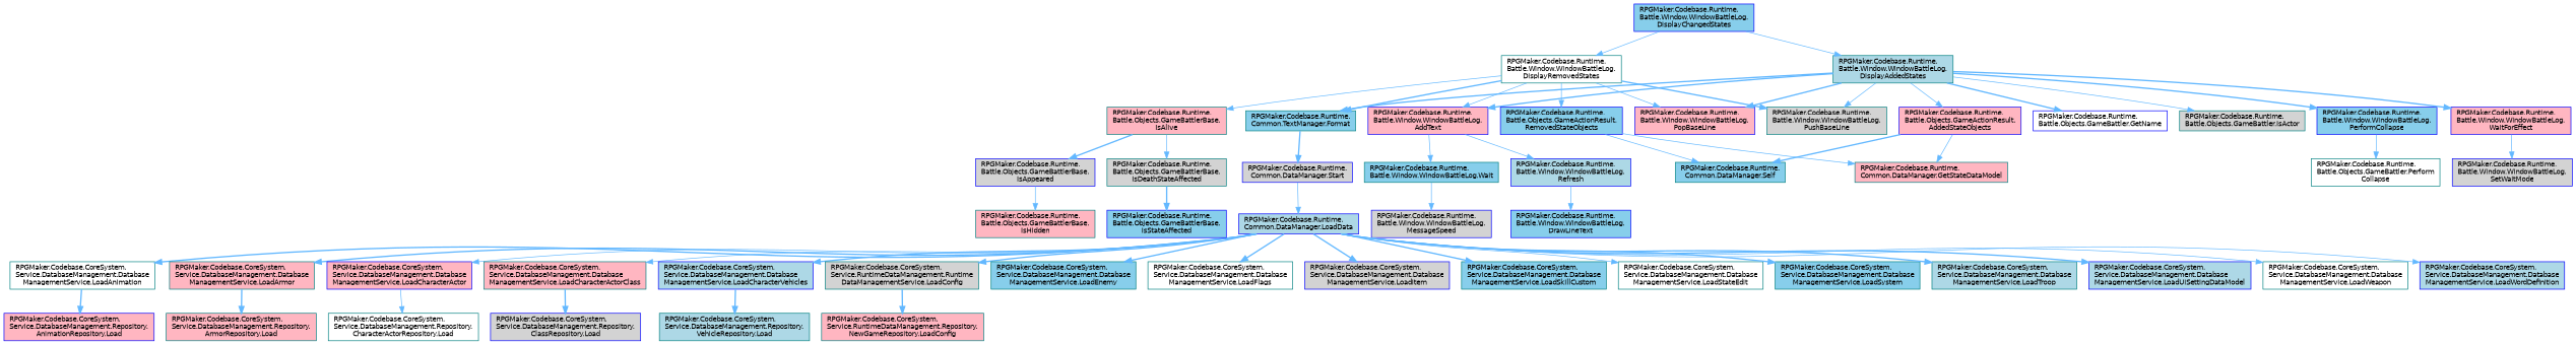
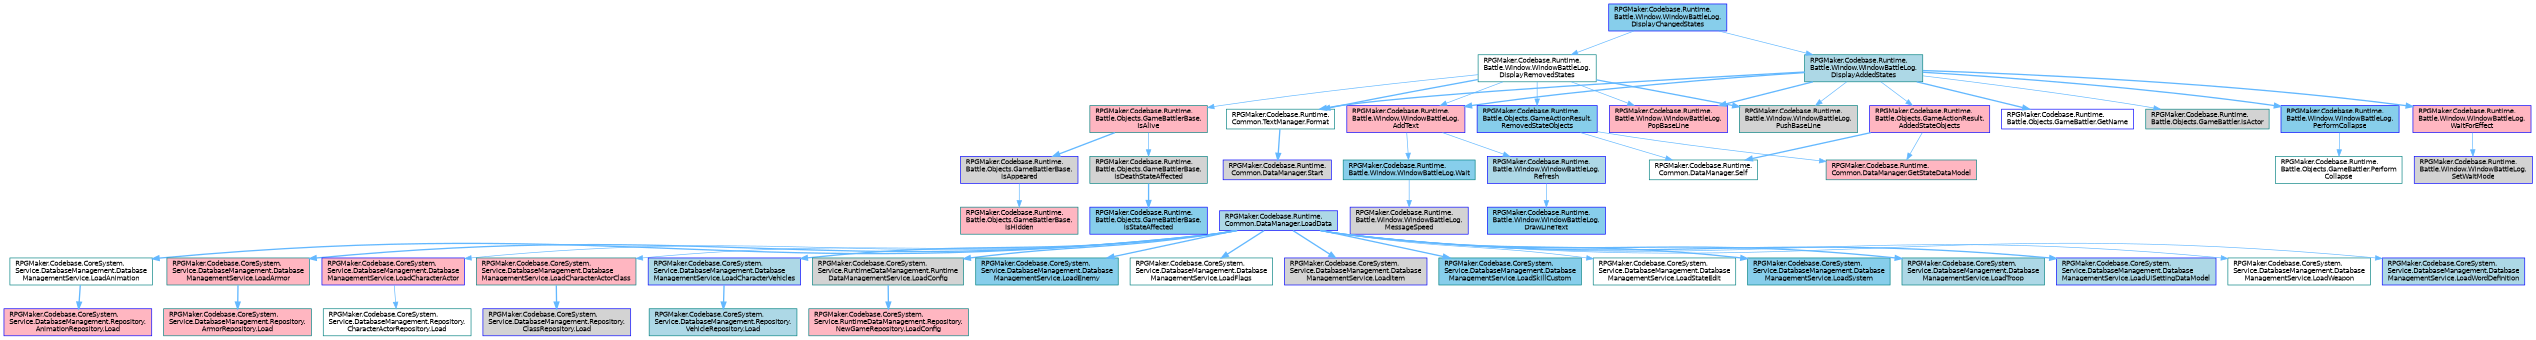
  digraph {
    rankdir=TB
    node [color=teal fillcolor=lightpink fontname=Helvetica fontsize=10 shape=box style=filled]
    edge [color=steelblue1 fontname=Helvetica fontsize=10 labelfontname=Helvetica labelfontsize=10 style=bold]
    n1 [color=blue fillcolor=skyblue fontcolor=black height=0.2 label="RPGMaker.Codebase.Runtime.\lBattle.Window.WindowBattleLog.\lDisplayChangedStates" width=0.4]
    n2 [fillcolor=lightblue height=0.2 label="RPGMaker.Codebase.Runtime.\lBattle.Window.WindowBattleLog.\lDisplayAddedStates" width=0.4]
    n3 [fillcolor=white height=0.2 label="RPGMaker.Codebase.Runtime.\lBattle.Window.WindowBattleLog.\lDisplayRemovedStates" width=0.4]
    n4 [color=blue height=0.2 label="RPGMaker.Codebase.Runtime.\lBattle.Objects.GameActionResult.\lAddedStateObjects" width=0.4]
    n5 [color=blue height=0.2 label="RPGMaker.Codebase.Runtime.\lBattle.Window.WindowBattleLog.\lAddText" width=0.4]
-   n6 [fillcolor=skyblue height=0.2 label="RPGMaker.Codebase.Runtime.\lCommon.TextManager.Format" width=0.4]
+   n6 [fillcolor=white height=0.2 label="RPGMaker.Codebase.Runtime.\lCommon.TextManager.Format" width=0.4]
    n7 [color=blue fillcolor=white height=0.2 label="RPGMaker.Codebase.Runtime.\lBattle.Objects.GameBattler.GetName" width=0.4]
    n8 [fillcolor=lightgrey height=0.2 label="RPGMaker.Codebase.Runtime.\lBattle.Objects.GameBattler.IsActor" width=0.4]
    n9 [color=blue fillcolor=skyblue height=0.2 label="RPGMaker.Codebase.Runtime.\lBattle.Window.WindowBattleLog.\lPerformCollapse" width=0.4]
    n10 [color=blue height=0.2 label="RPGMaker.Codebase.Runtime.\lBattle.Window.WindowBattleLog.\lPopBaseLine" width=0.4]
    n11 [fillcolor=lightgrey height=0.2 label="RPGMaker.Codebase.Runtime.\lBattle.Window.WindowBattleLog.\lPushBaseLine" width=0.4]
    n12 [color=blue height=0.2 label="RPGMaker.Codebase.Runtime.\lBattle.Window.WindowBattleLog.\lWaitForEffect" width=0.4]
    n13 [height=0.2 label="RPGMaker.Codebase.Runtime.\lBattle.Objects.GameBattlerBase.\lIsAlive" width=0.4]
    n14 [color=blue fillcolor=skyblue height=0.2 label="RPGMaker.Codebase.Runtime.\lBattle.Objects.GameActionResult.\lRemovedStateObjects" width=0.4]
    n15 [height=0.2 label="RPGMaker.Codebase.Runtime.\lCommon.DataManager.GetStateDataModel" width=0.4]
-   n16 [fillcolor=skyblue height=0.2 label="RPGMaker.Codebase.Runtime.\lCommon.DataManager.Self" width=0.4]
+   n16 [fillcolor=white height=0.2 label="RPGMaker.Codebase.Runtime.\lCommon.DataManager.Self" width=0.4]
    n17 [color=blue fillcolor=lightblue height=0.2 label="RPGMaker.Codebase.Runtime.\lBattle.Window.WindowBattleLog.\lRefresh" width=0.4]
    n18 [fillcolor=skyblue height=0.2 label="RPGMaker.Codebase.Runtime.\lBattle.Window.WindowBattleLog.Wait" width=0.4]
    n19 [color=blue fillcolor=lightgrey height=0.2 label="RPGMaker.Codebase.Runtime.\lCommon.DataManager.Start" width=0.4]
    n20 [fillcolor=white height=0.2 label="RPGMaker.Codebase.Runtime.\lBattle.Objects.GameBattler.Perform\lCollapse" width=0.4]
    n21 [color=blue fillcolor=lightgrey height=0.2 label="RPGMaker.Codebase.Runtime.\lBattle.Window.WindowBattleLog.\lSetWaitMode" width=0.4]
    n22 [color=blue fillcolor=lightblue height=0.2 label="RPGMaker.Codebase.Runtime.\lCommon.DataManager.LoadData" width=0.4]
    n23 [fillcolor=white height=0.2 label="RPGMaker.Codebase.CoreSystem.\lService.DatabaseManagement.Database\lManagementService.LoadAnimation" width=0.4]
    n24 [height=0.2 label="RPGMaker.Codebase.CoreSystem.\lService.DatabaseManagement.Database\lManagementService.LoadArmor" width=0.4]
    n25 [color=blue height=0.2 label="RPGMaker.Codebase.CoreSystem.\lService.DatabaseManagement.Database\lManagementService.LoadCharacterActor" width=0.4]
    n26 [height=0.2 label="RPGMaker.Codebase.CoreSystem.\lService.DatabaseManagement.Database\lManagementService.LoadCharacterActorClass" width=0.4]
    n27 [color=blue fillcolor=lightblue height=0.2 label="RPGMaker.Codebase.CoreSystem.\lService.DatabaseManagement.Database\lManagementService.LoadCharacterVehicles" width=0.4]
    n28 [fillcolor=lightgrey height=0.2 label="RPGMaker.Codebase.CoreSystem.\lService.RuntimeDataManagement.Runtime\lDataManagementService.LoadConfig" width=0.4]
    n29 [fillcolor=skyblue height=0.2 label="RPGMaker.Codebase.CoreSystem.\lService.DatabaseManagement.Database\lManagementService.LoadEnemy" width=0.4]
    n30 [fillcolor=white height=0.2 label="RPGMaker.Codebase.CoreSystem.\lService.DatabaseManagement.Database\lManagementService.LoadFlags" width=0.4]
    n31 [color=blue fillcolor=lightgrey height=0.2 label="RPGMaker.Codebase.CoreSystem.\lService.DatabaseManagement.Database\lManagementService.LoadItem" width=0.4]
    n32 [fillcolor=skyblue height=0.2 label="RPGMaker.Codebase.CoreSystem.\lService.DatabaseManagement.Database\lManagementService.LoadSkillCustom" width=0.4]
    n33 [fillcolor=white height=0.2 label="RPGMaker.Codebase.CoreSystem.\lService.DatabaseManagement.Database\lManagementService.LoadStateEdit" width=0.4]
    n34 [fillcolor=skyblue height=0.2 label="RPGMaker.Codebase.CoreSystem.\lService.DatabaseManagement.Database\lManagementService.LoadSystem" width=0.4]
    n35 [fillcolor=lightblue height=0.2 label="RPGMaker.Codebase.CoreSystem.\lService.DatabaseManagement.Database\lManagementService.LoadTroop" width=0.4]
    n36 [color=blue fillcolor=lightblue height=0.2 label="RPGMaker.Codebase.CoreSystem.\lService.DatabaseManagement.Database\lManagementService.LoadUiSettingDataModel" width=0.4]
    n37 [fillcolor=white height=0.2 label="RPGMaker.Codebase.CoreSystem.\lService.DatabaseManagement.Database\lManagementService.LoadWeapon" width=0.4]
    n38 [color=blue fillcolor=lightblue height=0.2 label="RPGMaker.Codebase.CoreSystem.\lService.DatabaseManagement.Database\lManagementService.LoadWordDefinition" width=0.4]
    n39 [color=blue height=0.2 label="RPGMaker.Codebase.CoreSystem.\lService.DatabaseManagement.Repository.\lAnimationRepository.Load" width=0.4]
    n40 [height=0.2 label="RPGMaker.Codebase.CoreSystem.\lService.DatabaseManagement.Repository.\lArmorRepository.Load" width=0.4]
    n41 [fillcolor=white height=0.2 label="RPGMaker.Codebase.CoreSystem.\lService.DatabaseManagement.Repository.\lCharacterActorRepository.Load" width=0.4]
    n42 [color=blue fillcolor=lightgrey height=0.2 label="RPGMaker.Codebase.CoreSystem.\lService.DatabaseManagement.Repository.\lClassRepository.Load" width=0.4]
    n43 [fillcolor=lightblue height=0.2 label="RPGMaker.Codebase.CoreSystem.\lService.DatabaseManagement.Repository.\lVehicleRepository.Load" width=0.4]
    n44 [height=0.2 label="RPGMaker.Codebase.CoreSystem.\lService.RuntimeDataManagement.Repository.\lNewGameRepository.LoadConfig" width=0.4]
    n45 [color=blue fillcolor=skyblue height=0.2 label="RPGMaker.Codebase.Runtime.\lBattle.Window.WindowBattleLog.\lDrawLineText" width=0.4]
    n46 [color=blue fillcolor=lightgrey height=0.2 label="RPGMaker.Codebase.Runtime.\lBattle.Window.WindowBattleLog.\lMessageSpeed" width=0.4]
    n47 [color=blue fillcolor=lightgrey height=0.2 label="RPGMaker.Codebase.Runtime.\lBattle.Objects.GameBattlerBase.\lIsAppeared" width=0.4]
    n48 [fillcolor=lightgrey height=0.2 label="RPGMaker.Codebase.Runtime.\lBattle.Objects.GameBattlerBase.\lIsDeathStateAffected" width=0.4]
    n49 [height=0.2 label="RPGMaker.Codebase.Runtime.\lBattle.Objects.GameBattlerBase.\lIsHidden" width=0.4]
    n50 [color=blue fillcolor=skyblue height=0.2 label="RPGMaker.Codebase.Runtime.\lBattle.Objects.GameBattlerBase.\lIsStateAffected" width=0.4]
    n1 -> n2 [style=solid]
    n1 -> n3 [style=solid]
    n2 -> n4 [style=solid]
    n2 -> n5
    n2 -> n6
    n2 -> n7
    n2 -> n8 [style=solid]
    n2 -> n9
    n2 -> n10
    n2 -> n11 [style=solid]
    n2 -> n12
    n3 -> n5 [style=solid]
    n3 -> n6
    n3 -> n10 [style=solid]
    n3 -> n11
    n3 -> n13 [style=solid]
    n3 -> n14 [style=solid]
    n4 -> n15 [style=solid]
    n4 -> n16
    n5 -> n17 [style=solid]
    n5 -> n18 [style=solid]
    n6 -> n19
    n9 -> n20 [style=solid]
    n12 -> n21 [style=solid]
    n13 -> n47
    n13 -> n48 [style=solid]
    n14 -> n15 [style=solid]
    n14 -> n16 [style=solid]
    n17 -> n45 [style=solid]
    n18 -> n46 [style=solid]
-   n19 -> n22 [style=solid]
    n22 -> n23
    n22 -> n24
    n22 -> n25 [style=solid]
    n22 -> n26 [style=solid]
    n22 -> n27
    n22 -> n28
    n22 -> n29
    n22 -> n30
    n22 -> n31
    n22 -> n32
    n22 -> n33 [style=solid]
    n22 -> n34
    n22 -> n35
    n22 -> n36
    n22 -> n37 [style=solid]
    n22 -> n38 [style=solid]
    n23 -> n39
    n24 -> n40
    n25 -> n41 [style=solid]
    n26 -> n42
    n27 -> n43
    n28 -> n44
    n47 -> n49 [style=solid]
    n48 -> n50
  }
